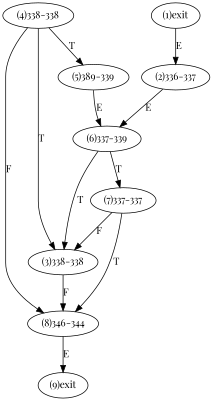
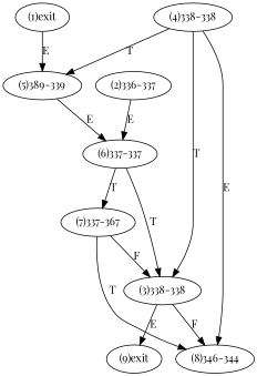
  digraph {
    fontname="Playfair Display"
    node [fontname="Playfair Display"]
    edge [fontname="Playfair Display"]
    n1 [label="(1)exit"]
    n2 [label="(2)336-337"]
-   n3 [label="(6)337-339"]
+   n3 [label="(6)337-337"]
    n4 [label="(3)338-338"]
-   n5 [label="(7)337-337"]
+   n5 [label="(7)337-367"]
    n6 [label="(8)346-344"]
    n7 [label="(4)338-338"]
    n8 [label="(5)389-339"]
    n9 [label="(9)exit"]
-   n1 -> n2 [label=E]
+   n1 -> n8 [label=E]
    n2 -> n3 [label=E]
    n3 -> n4 [label=T]
    n3 -> n5 [label=T]
    n4 -> n6 [label=F]
    n5 -> n4 [label=F]
    n5 -> n6 [label=T]
-   n6 -> n9 [label=E]
+   n4 -> n9 [label=E]
    n7 -> n4 [label=T]
-   n7 -> n6 [label=F]
+   n7 -> n6 [label=E]
    n7 -> n8 [label=T]
    n8 -> n3 [label=E]
  }
